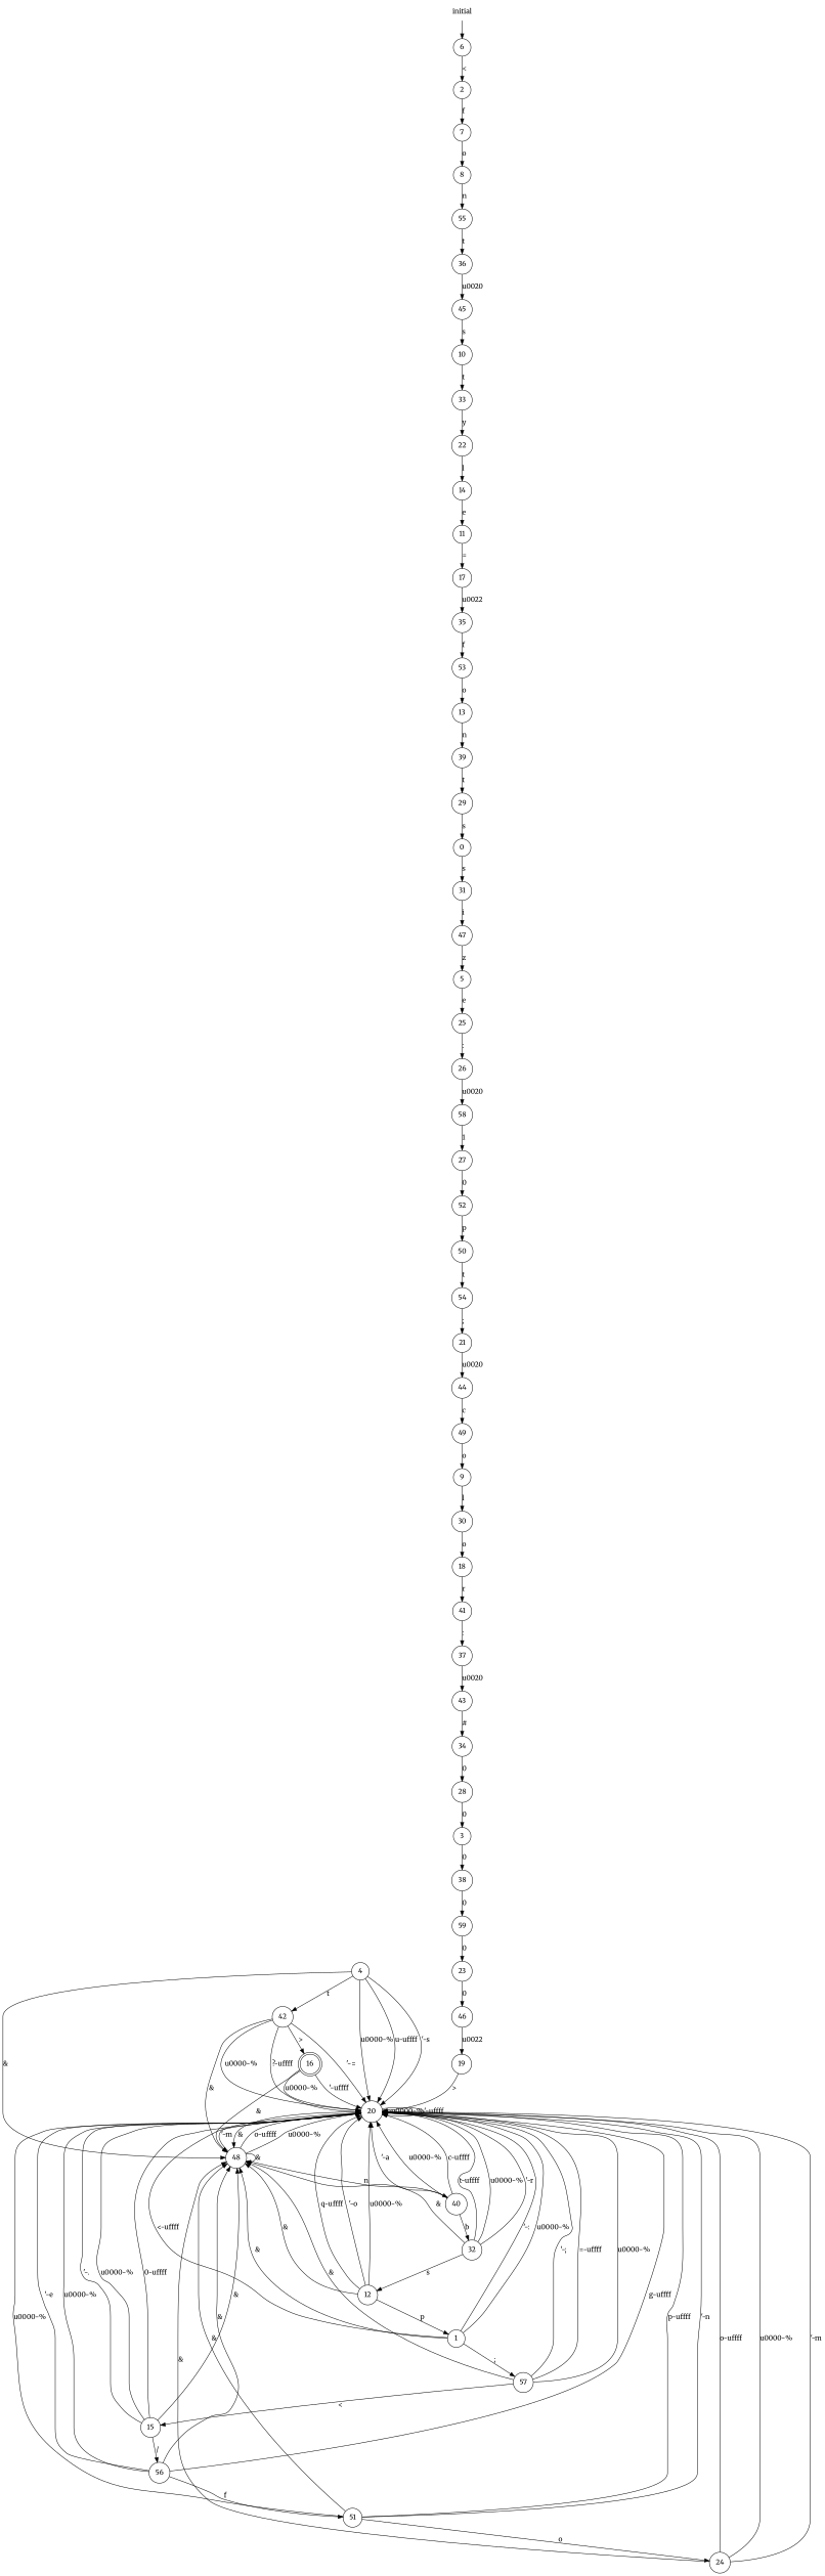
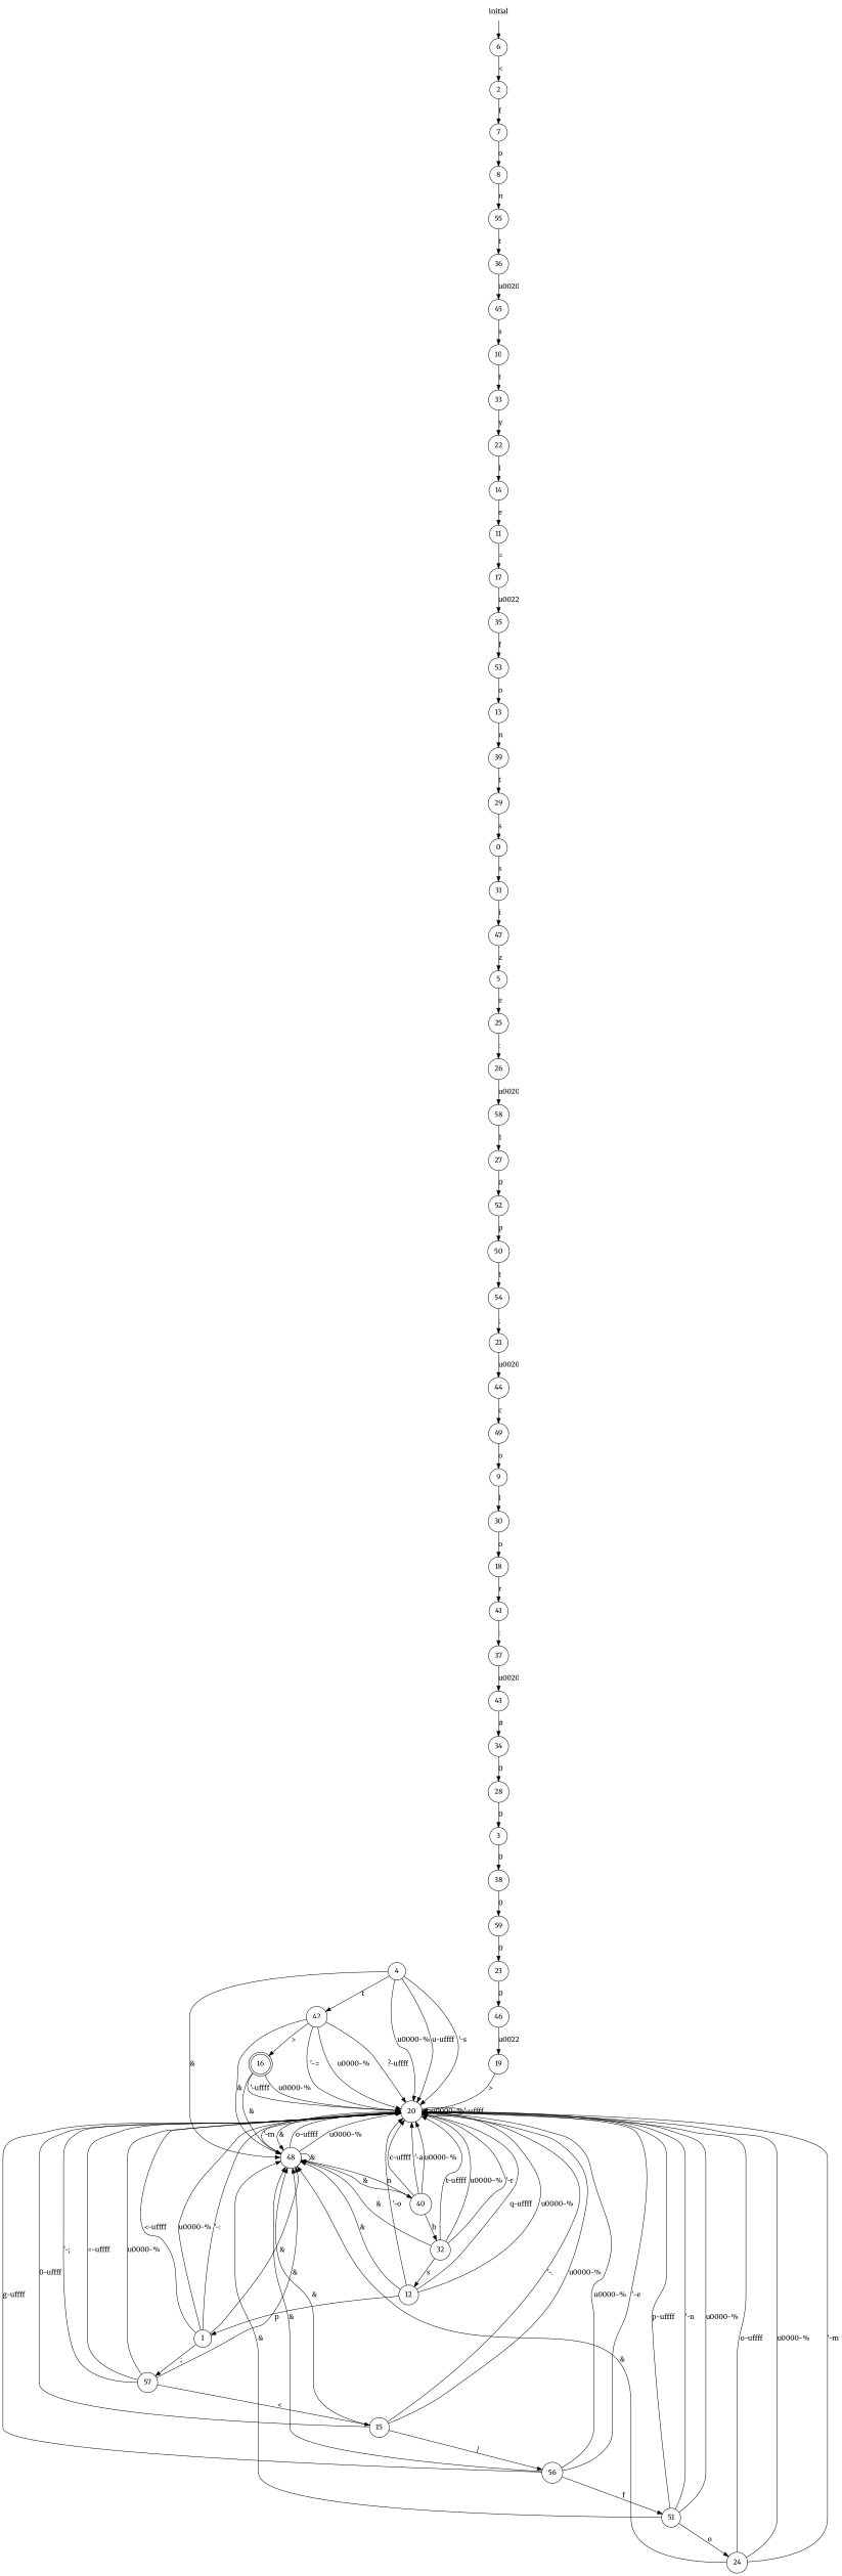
  digraph {
    fontname=Merriweather
    rankdir=TB
    node [fontname=Merriweather shape=circle]
    edge [fontname=Merriweather]
    0
    31
    47
    5
    1
    20
    48
    57
    40
    15
    32
    56
    2
    7
    8
    55
    3
    38
    59
    23
    4
    42
    16 [shape=doublecircle]
    25
    26
    58
    6
    initial [shape=plaintext]
    36
    45
    9
    30
    18
    41
    10
    33
    22
    14
    11
    17
    35
    53
    12
    13
    39
    29
    51
    24
    37
    43
    19
    21
    44
    49
    46
    27
    52
    50
    54
    28
    34
    0 -> 31 [label=s]
    31 -> 47 [label=i]
    47 -> 5 [label=z]
    5 -> 25 [label=e]
    1 -> 20 [label="<-\uffff"]
    1 -> 20 [label="'-:"]
    1 -> 20 [label="\u0000-%"]
    1 -> 48 [label="&"]
    1 -> 57 [label=";"]
    20 -> 20 [label="\u0000-%"]
    20 -> 20 [label="'-\uffff"]
    20 -> 48 [label="&"]
    48 -> 20 [label="o-\uffff"]
    48 -> 20 [label="\u0000-%"]
    48 -> 20 [label="'-m"]
    48 -> 48 [label="&"]
    48 -> 40 [label=n]
    57 -> 20 [label="'-;"]
    57 -> 20 [label="=-\uffff"]
    57 -> 20 [label="\u0000-%"]
    57 -> 48 [label="&"]
    57 -> 15 [label="<"]
    40 -> 20 [label="'-a"]
    40 -> 20 [label="\u0000-%"]
    40 -> 20 [label="c-\uffff"]
+   40 -> 48 [label="&"]
    40 -> 32 [label=b]
    15 -> 20 [label="'-."]
    15 -> 20 [label="\u0000-%"]
    15 -> 20 [label="0-\uffff"]
    15 -> 48 [label="&"]
    15 -> 56 [label="/"]
    32 -> 20 [label="t-\uffff"]
    32 -> 20 [label="\u0000-%"]
    32 -> 20 [label="'-r"]
    32 -> 48 [label="&"]
    32 -> 12 [label=s]
    56 -> 20 [label="g-\uffff"]
    56 -> 20 [label="'-e"]
    56 -> 20 [label="\u0000-%"]
    56 -> 48 [label="&"]
    56 -> 51 [label=f]
    2 -> 7 [label=f]
    7 -> 8 [label=o]
    8 -> 55 [label=n]
    55 -> 36 [label=t]
    3 -> 38 [label=0]
    38 -> 59 [label=0]
    59 -> 23 [label=0]
    23 -> 46 [label=0]
    4 -> 20 [label="\u0000-%"]
    4 -> 20 [label="u-\uffff"]
    4 -> 20 [label="'-s"]
    4 -> 48 [label="&"]
    4 -> 42 [label=t]
    42 -> 20 [label="'-="]
    42 -> 20 [label="\u0000-%"]
    42 -> 20 [label="?-\uffff"]
    42 -> 48 [label="&"]
    42 -> 16 [label=">"]
    16 -> 20 [label="\u0000-%"]
    16 -> 20 [label="'-\uffff"]
    16 -> 48 [label="&"]
    25 -> 26 [label=":"]
    26 -> 58 [label="\u0020"]
    58 -> 27 [label=1]
    6 -> 2 [label="<"]
    initial -> 6
    36 -> 45 [label="\u0020"]
    45 -> 10 [label=s]
    9 -> 30 [label=l]
    30 -> 18 [label=o]
    18 -> 41 [label=r]
    41 -> 37 [label=":"]
    10 -> 33 [label=t]
    33 -> 22 [label=y]
    22 -> 14 [label=l]
    14 -> 11 [label=e]
    11 -> 17 [label="="]
    17 -> 35 [label="\u0022"]
    35 -> 53 [label=f]
    53 -> 13 [label=o]
    12 -> 1 [label=p]
    12 -> 20 [label="q-\uffff"]
    12 -> 20 [label="'-o"]
    12 -> 20 [label="\u0000-%"]
    12 -> 48 [label="&"]
    13 -> 39 [label=n]
    39 -> 29 [label=t]
    29 -> 0 [label=s]
    51 -> 20 [label="p-\uffff"]
    51 -> 20 [label="'-n"]
    51 -> 20 [label="\u0000-%"]
    51 -> 48 [label="&"]
    51 -> 24 [label=o]
    24 -> 20 [label="o-\uffff"]
    24 -> 20 [label="\u0000-%"]
    24 -> 20 [label="'-m"]
    24 -> 48 [label="&"]
    37 -> 43 [label="\u0020"]
    43 -> 34 [label="#"]
    19 -> 20 [label=">"]
    21 -> 44 [label="\u0020"]
    44 -> 49 [label=c]
    49 -> 9 [label=o]
    46 -> 19 [label="\u0022"]
    27 -> 52 [label=0]
    52 -> 50 [label=p]
    50 -> 54 [label=t]
    54 -> 21 [label=";"]
    28 -> 3 [label=0]
    34 -> 28 [label=0]
  }
